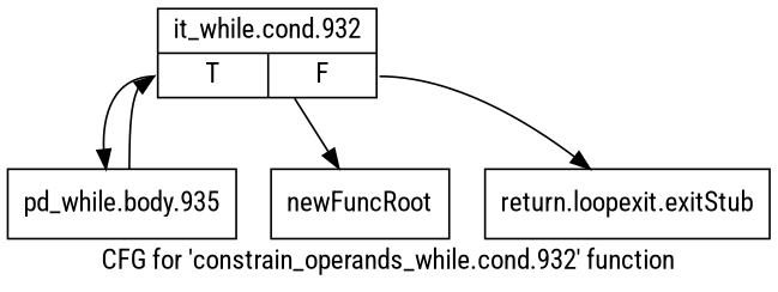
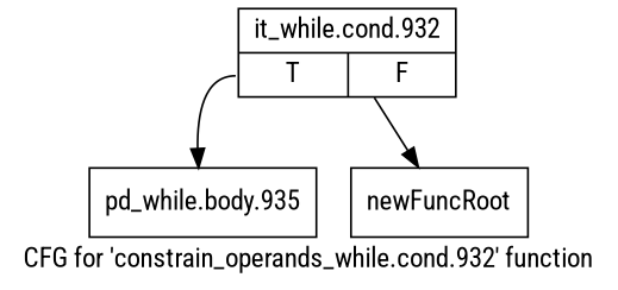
  digraph {
    fontname="Roboto Condensed"
    label="CFG for 'constrain_operands_while.cond.932' function"
    node [fontname="Roboto Condensed" shape=record]
    edge [fontname="Roboto Condensed"]
    n1 [label="{newFuncRoot}"]
    n2 [label="{it_while.cond.932|{<s0>T|<s1>F}}"]
-   n3 [label="{return.loopexit.exitStub}"]
    n4 [label="{pd_while.body.935}"]
    n2 -> n1
-   n2 -> n3 [tailport=s1]
    n2 -> n4 [tailport=s0]
-   n4 -> n2
  }
